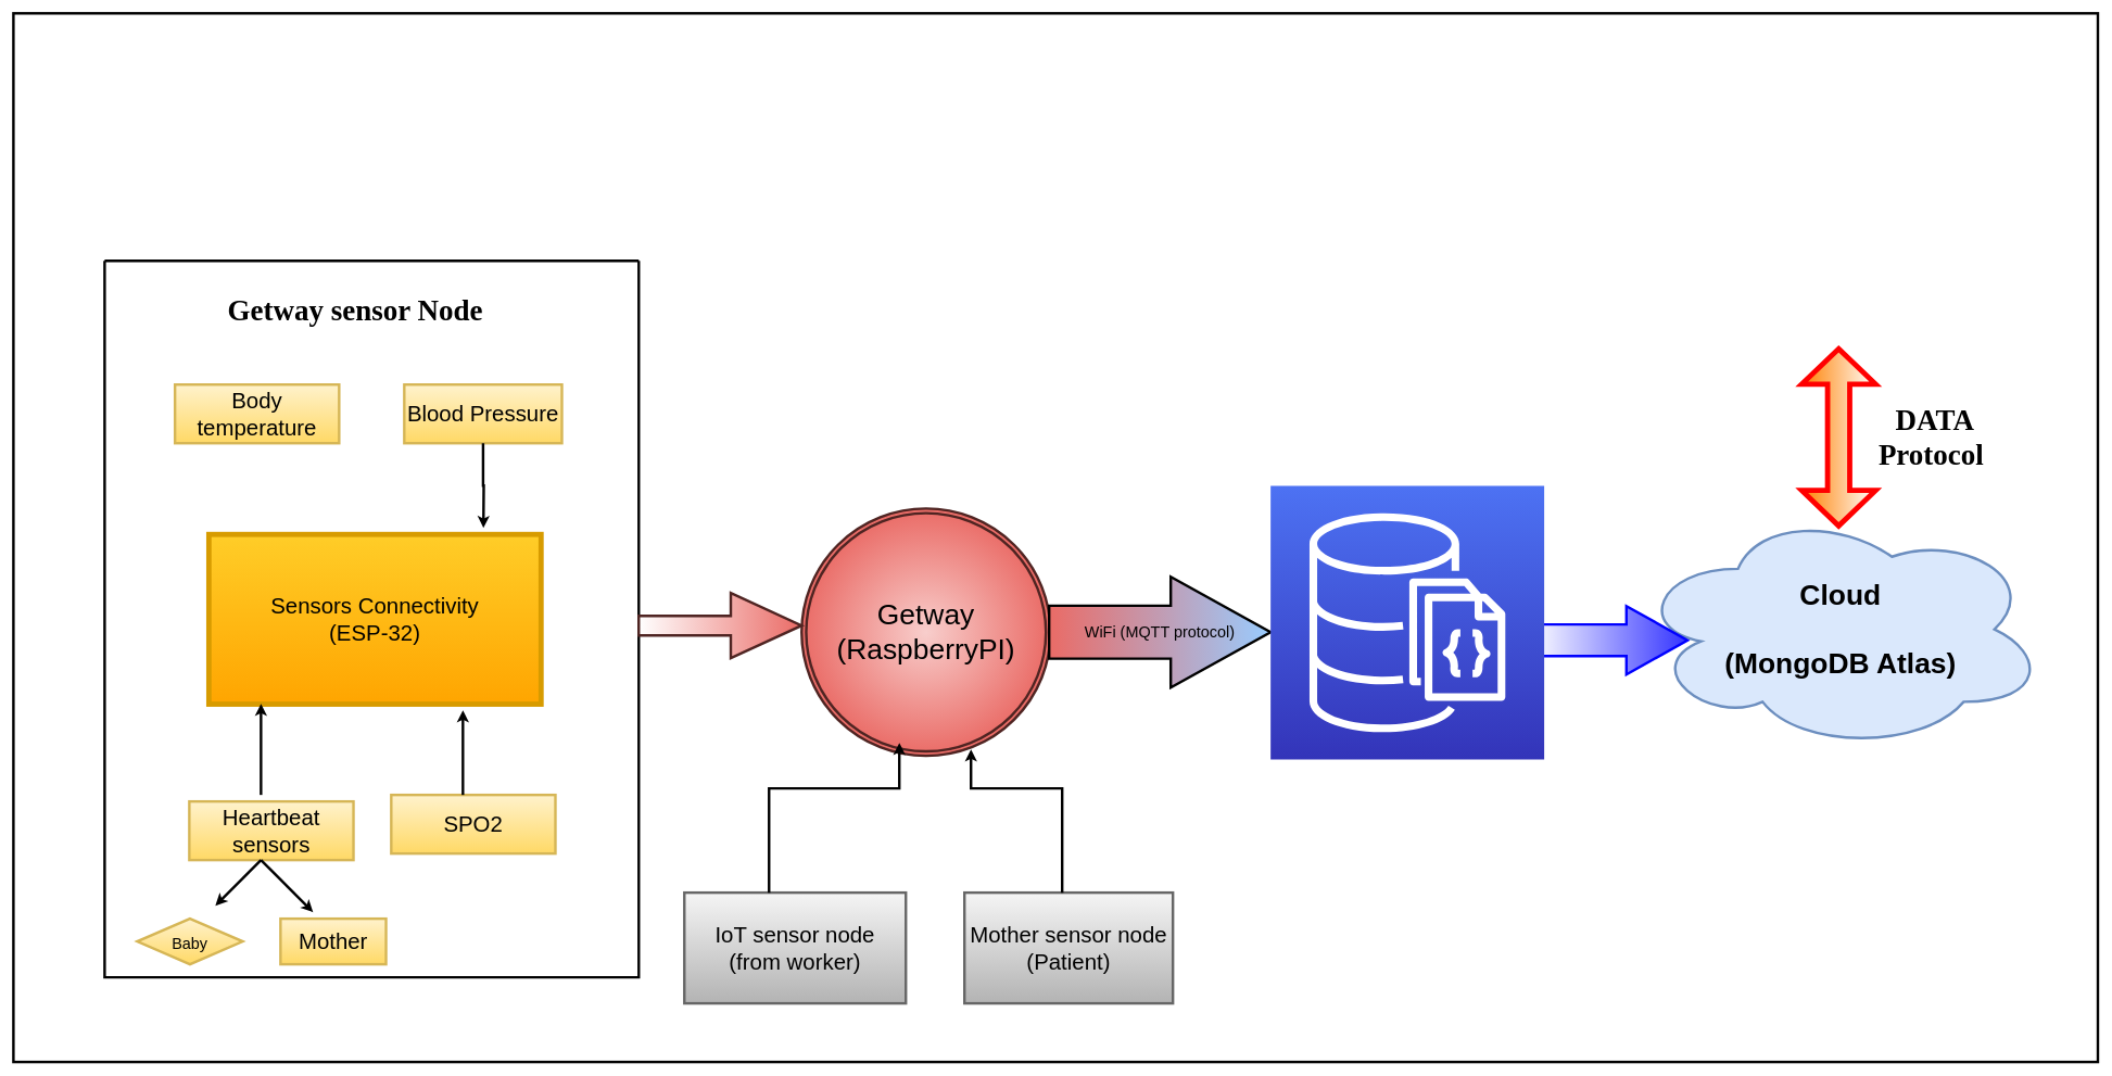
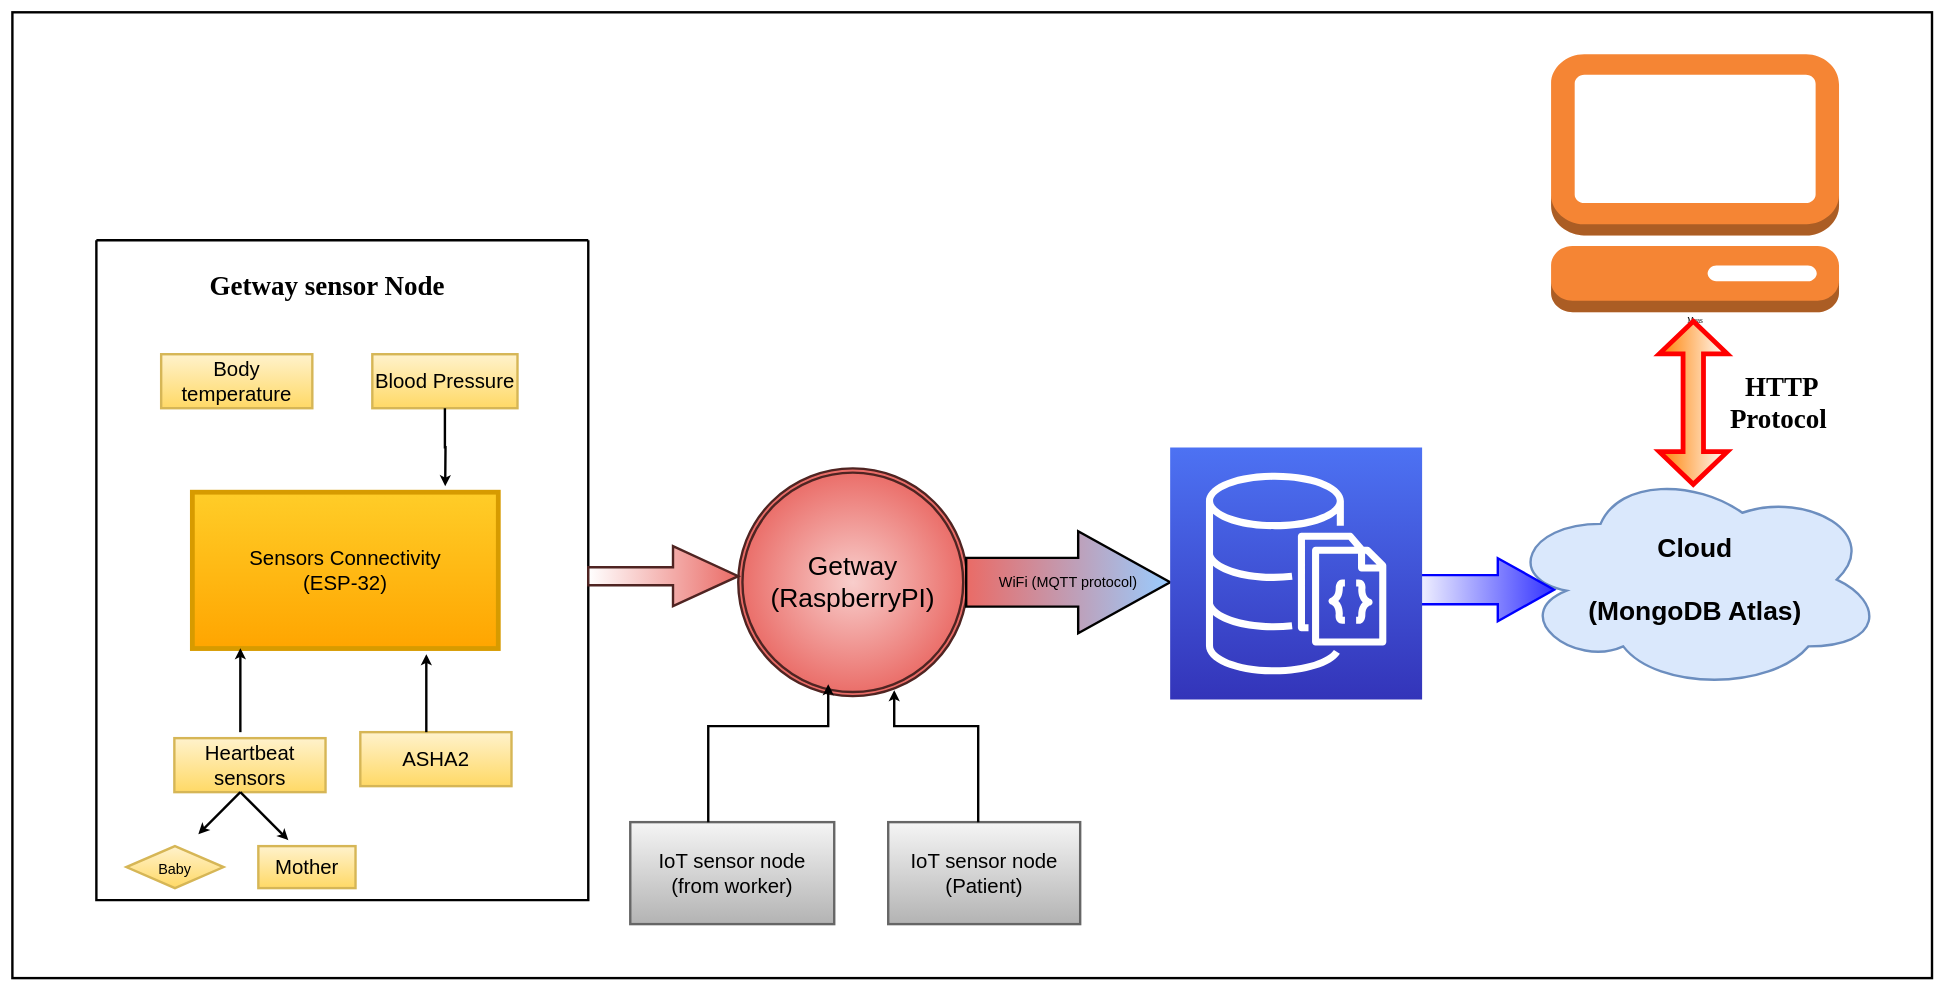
  <mxCell id="0" />
  <mxCell id="1" parent="0" />
  <mxCell id="2" value="FrontEnd&lt;br&gt;(Angular application)" style="rounded=1;whiteSpace=wrap;html=1;fontSize=24;strokeWidth=4;" parent="1" vertex="1"><mxGeometry x="180" y="480" width="280" height="270" as="geometry" /></mxCell>
  <mxCell id="3" value="Backend&lt;br&gt;(NodeJS, ExpressJS )" style="rounded=1;whiteSpace=wrap;html=1;fontSize=24;strokeWidth=4;" parent="1" vertex="1"><mxGeometry x="530" y="480" width="250" height="260" as="geometry" /></mxCell>
  <mxCell id="4" value="" style="edgeStyle=orthogonalEdgeStyle;rounded=0;orthogonalLoop=1;jettySize=auto;html=1;fontSize=24;strokeWidth=4;" parent="1" source="5" target="15" edge="1"><mxGeometry relative="1" as="geometry" /></mxCell>
  <mxCell id="5" value="DATABASE&lt;br&gt;(mongoDB)" style="shape=cylinder3;whiteSpace=wrap;html=1;boundedLbl=1;backgroundOutline=1;size=15;fontSize=24;strokeWidth=4;" parent="1" vertex="1"><mxGeometry x="890" y="480" width="260" height="240" as="geometry" /></mxCell>
  <mxCell id="6" value="Patient Data&lt;br&gt;" style="shape=cylinder3;whiteSpace=wrap;html=1;boundedLbl=1;backgroundOutline=1;size=15;fontSize=24;strokeWidth=4;" parent="1" vertex="1"><mxGeometry x="820" y="820" width="140" height="190" as="geometry" /></mxCell>
  <mxCell id="7" value="Data of Doctor, Hospitals,&lt;br&gt;Asha Workers" style="shape=cylinder3;whiteSpace=wrap;html=1;boundedLbl=1;backgroundOutline=1;size=15;fontSize=24;strokeWidth=4;" parent="1" vertex="1"><mxGeometry x="1140" y="820" width="140" height="190" as="geometry" /></mxCell>
  <mxCell id="8" value="" style="endArrow=classic;startArrow=classic;html=1;rounded=0;fontSize=24;entryX=0.5;entryY=1;entryDx=0;entryDy=0;entryPerimeter=0;exitX=0.5;exitY=0;exitDx=0;exitDy=0;exitPerimeter=0;strokeWidth=4;" parent="1" source="6" target="5" edge="1"><mxGeometry width="50" height="50" relative="1" as="geometry"><mxPoint x="850" y="870" as="sourcePoint" /><mxPoint x="900" y="820" as="targetPoint" /><Array as="points"><mxPoint x="890" y="760" /></Array></mxGeometry></mxCell>
  <mxCell id="9" value="" style="endArrow=classic;startArrow=classic;html=1;rounded=0;fontSize=24;exitX=0.5;exitY=0;exitDx=0;exitDy=0;exitPerimeter=0;entryX=0.5;entryY=1;entryDx=0;entryDy=0;entryPerimeter=0;strokeWidth=4;" parent="1" source="7" target="5" edge="1"><mxGeometry width="50" height="50" relative="1" as="geometry"><mxPoint x="850" y="870" as="sourcePoint" /><mxPoint x="900" y="820" as="targetPoint" /><Array as="points"><mxPoint x="1200" y="740" /></Array></mxGeometry></mxCell>
  <mxCell id="10" value="" style="shape=flexArrow;endArrow=classic;html=1;rounded=0;fontSize=24;endWidth=27.273;endSize=12.891;width=20;strokeWidth=4;" parent="1" edge="1"><mxGeometry width="50" height="50" relative="1" as="geometry"><mxPoint x="780" y="614.09" as="sourcePoint" /><mxPoint x="890" y="614.09" as="targetPoint" /><Array as="points" /></mxGeometry></mxCell>
  <mxCell id="11" value="" style="shape=flexArrow;endArrow=classic;html=1;rounded=0;fontSize=24;width=21.818;endSize=8.145;strokeWidth=4;" parent="1" edge="1"><mxGeometry width="50" height="50" relative="1" as="geometry"><mxPoint x="460" y="620" as="sourcePoint" /><mxPoint x="530" y="620" as="targetPoint" /><Array as="points"><mxPoint x="490" y="620" /></Array></mxGeometry></mxCell>
  <mxCell id="12" value="Data From Polyclinic" style="rounded=1;whiteSpace=wrap;html=1;fontSize=24;strokeWidth=4;" parent="1" vertex="1"><mxGeometry x="742" y="1090" width="330" height="130" as="geometry" /></mxCell>
  <mxCell id="13" value="" style="shape=flexArrow;endArrow=classic;html=1;rounded=0;fontSize=24;entryX=0.5;entryY=1;entryDx=0;entryDy=0;entryPerimeter=0;exitX=0.453;exitY=-0.006;exitDx=0;exitDy=0;exitPerimeter=0;strokeWidth=4;" parent="1" source="12" target="6" edge="1"><mxGeometry width="50" height="50" relative="1" as="geometry"><mxPoint x="865" y="1090" as="sourcePoint" /><mxPoint x="915" y="1040" as="targetPoint" /></mxGeometry></mxCell>
  <mxCell id="14" value="Data collected from ASHA WORKERS" style="rounded=0;whiteSpace=wrap;html=1;fontSize=24;strokeWidth=4;" parent="1" vertex="1"><mxGeometry x="750" y="1250" width="320" height="70" as="geometry" /></mxCell>
  <mxCell id="15" value="" style="shape=singleArrow;whiteSpace=wrap;html=1;arrowWidth=0.4;arrowSize=0.4;fontSize=24;strokeWidth=4;" parent="1" vertex="1"><mxGeometry x="1160" y="570" width="260" height="60" as="geometry" /></mxCell>
  <mxCell id="16" value="CLOUD AND DATA ANALYTICS" style="whiteSpace=wrap;html=1;aspect=fixed;fontSize=24;strokeWidth=4;" parent="1" vertex="1"><mxGeometry x="1420" y="480" width="250" height="250" as="geometry" /></mxCell>
  <mxCell id="17" value="" style="rounded=0;whiteSpace=wrap;html=1;strokeWidth=4;gradientColor=#ffffff;" vertex="1" parent="1"><mxGeometry x="20" y="20" width="3200" height="1610" as="geometry" /></mxCell>
  <mxCell id="18" value="&lt;font style=&quot;font-size: 34px&quot;&gt;Sensors Connectivity&lt;br&gt;(ESP-32)&lt;br&gt;&lt;/font&gt;" style="rounded=0;whiteSpace=wrap;html=1;strokeWidth=8;fillColor=#ffcd28;strokeColor=#d79b00;gradientDirection=south;gradientColor=#ffa500;" vertex="1" parent="1"><mxGeometry x="320" y="820" width="510" height="260.63" as="geometry" /></mxCell>
  <mxCell id="19" value="" style="endArrow=classic;html=1;rounded=0;fontSize=34;strokeWidth=4;" edge="1" parent="1"><mxGeometry width="50" height="50" relative="1" as="geometry"><mxPoint x="400" y="1220" as="sourcePoint" /><mxPoint x="400" y="1080" as="targetPoint" /></mxGeometry></mxCell>
- <mxCell id="20" value="SPO2" style="rounded=0;whiteSpace=wrap;html=1;fontSize=34;strokeWidth=4;fillColor=#fff2cc;strokeColor=#d6b656;gradientColor=#ffd966;" vertex="1" parent="1"><mxGeometry x="600" y="1220" width="252" height="90" as="geometry" /></mxCell>
+ <mxCell id="20" value="ASHA2" style="rounded=0;whiteSpace=wrap;html=1;fontSize=34;strokeWidth=4;fillColor=#fff2cc;strokeColor=#d6b656;gradientColor=#ffd966;" vertex="1" parent="1"><mxGeometry x="600" y="1220" width="252" height="90" as="geometry" /></mxCell>
  <mxCell id="21" value="Heartbeat sensors" style="rounded=0;whiteSpace=wrap;html=1;fontSize=34;strokeWidth=4;fillColor=#fff2cc;strokeColor=#d6b656;gradientColor=#ffd966;" vertex="1" parent="1"><mxGeometry x="290" y="1230" width="252" height="90" as="geometry" /></mxCell>
  <mxCell id="22" value="" style="endArrow=classic;html=1;rounded=0;fontSize=34;strokeWidth=4;" edge="1" parent="1"><mxGeometry width="50" height="50" relative="1" as="geometry"><mxPoint x="400" y="1320" as="sourcePoint" /><mxPoint x="330" y="1390" as="targetPoint" /></mxGeometry></mxCell>
  <mxCell id="23" value="" style="endArrow=classic;html=1;rounded=0;fontSize=34;strokeWidth=4;" edge="1" parent="1"><mxGeometry width="50" height="50" relative="1" as="geometry"><mxPoint x="400" y="1320" as="sourcePoint" /><mxPoint x="480" y="1400" as="targetPoint" /></mxGeometry></mxCell>
  <mxCell id="24" value="Mother" style="rounded=0;whiteSpace=wrap;html=1;fontSize=34;strokeWidth=4;fillColor=#fff2cc;strokeColor=#d6b656;gradientColor=#ffd966;" vertex="1" parent="1"><mxGeometry x="430" y="1410" width="162" height="70" as="geometry" /></mxCell>
  <mxCell id="25" value="&lt;font style=&quot;font-size: 44px&quot;&gt;Getway &lt;br&gt;(RaspberryPI&lt;/font&gt;&lt;font style=&quot;font-size: 44px&quot;&gt;)&lt;/font&gt;" style="ellipse;shape=doubleEllipse;whiteSpace=wrap;html=1;aspect=fixed;fontSize=24;fillColor=#f8cecc;strokeColor=#4F2422;strokeWidth=4;gradientColor=#ea6b66;gradientDirection=radial;" vertex="1" parent="1"><mxGeometry x="1230" y="780.3" width="382" height="379.7" as="geometry" /></mxCell>
  <mxCell id="26" value="&lt;b&gt;Cloud&lt;br&gt;&amp;nbsp;&lt;br&gt;(MongoDB Atlas)&lt;br&gt;&lt;/b&gt;" style="ellipse;shape=cloud;whiteSpace=wrap;html=1;fontSize=44;fillColor=#dae8fc;strokeColor=#6c8ebf;perimeterSpacing=1;strokeWidth=4;" vertex="1" parent="1"><mxGeometry x="2510" y="780" width="630" height="371.25" as="geometry" /></mxCell>
  <mxCell id="27" value="WiFi (MQTT protocol)" style="shape=singleArrow;whiteSpace=wrap;html=1;arrowWidth=0.478;arrowSize=0.451;fontSize=24;strokeWidth=4;gradientColor=#99CCFF;fillColor=#EA6B66;gradientDirection=east;" vertex="1" parent="1"><mxGeometry x="1610" y="885.15" width="340" height="170" as="geometry" /></mxCell>
  <mxCell id="28" value="IoT sensor node&lt;br&gt;(from worker)" style="rounded=0;whiteSpace=wrap;html=1;fontSize=34;strokeWidth=4;fillColor=#f5f5f5;gradientColor=#b3b3b3;strokeColor=#666666;" vertex="1" parent="1"><mxGeometry x="1050" y="1370" width="340" height="170" as="geometry" /></mxCell>
- <mxCell id="29" value="Mother sensor node&lt;br&gt;(Patient)" style="rounded=0;whiteSpace=wrap;html=1;fontSize=34;strokeWidth=4;fillColor=#f5f5f5;gradientColor=#b3b3b3;strokeColor=#666666;" vertex="1" parent="1"><mxGeometry x="1480" y="1370" width="320" height="170" as="geometry" /></mxCell>
+ <mxCell id="29" value="IoT sensor node&lt;br&gt;(Patient)" style="rounded=0;whiteSpace=wrap;html=1;fontSize=34;strokeWidth=4;fillColor=#f5f5f5;gradientColor=#b3b3b3;strokeColor=#666666;" vertex="1" parent="1"><mxGeometry x="1480" y="1370" width="320" height="170" as="geometry" /></mxCell>
  <mxCell id="30" value="" style="endArrow=classic;html=1;rounded=0;fontSize=34;strokeWidth=4;" edge="1" parent="1"><mxGeometry width="50" height="50" relative="1" as="geometry"><mxPoint x="1180" y="1370" as="sourcePoint" /><mxPoint x="1380" y="1140" as="targetPoint" /><Array as="points"><mxPoint x="1180" y="1210" /><mxPoint x="1380" y="1210" /></Array></mxGeometry></mxCell>
  <mxCell id="31" value="" style="endArrow=classic;html=1;rounded=0;fontSize=34;strokeWidth=4;" edge="1" parent="1"><mxGeometry width="50" height="50" relative="1" as="geometry"><mxPoint x="1630" y="1370" as="sourcePoint" /><mxPoint x="1490" y="1150" as="targetPoint" /><Array as="points"><mxPoint x="1630" y="1210" /><mxPoint x="1490" y="1210" /></Array></mxGeometry></mxCell>
  <mxCell id="32" value="" style="shape=singleArrow;whiteSpace=wrap;html=1;arrowWidth=0.463;arrowSize=0.391;fontSize=24;strokeWidth=4;strokeColor=#0000FF;gradientColor=#3333FF;gradientDirection=east;fillColor=default;" vertex="1" parent="1"><mxGeometry x="2350" y="930" width="240" height="105" as="geometry" /></mxCell>
  <mxCell id="33" value="" style="sketch=0;points=[[0,0,0],[0.25,0,0],[0.5,0,0],[0.75,0,0],[1,0,0],[0,1,0],[0.25,1,0],[0.5,1,0],[0.75,1,0],[1,1,0],[0,0.25,0],[0,0.5,0],[0,0.75,0],[1,0.25,0],[1,0.5,0],[1,0.75,0]];outlineConnect=0;fontColor=#232F3E;gradientColor=#4D72F3;gradientDirection=north;fillColor=#3334B9;strokeColor=#ffffff;dashed=0;verticalLabelPosition=bottom;verticalAlign=top;align=center;html=1;fontSize=12;fontStyle=0;aspect=fixed;shape=mxgraph.aws4.resourceIcon;resIcon=mxgraph.aws4.documentdb_with_mongodb_compatibility;strokeWidth=4;" vertex="1" parent="1"><mxGeometry x="1950" y="745.63" width="420" height="420" as="geometry" /></mxCell>
+ <mxCell id="34" value="Meas" style="outlineConnect=0;dashed=0;verticalLabelPosition=bottom;verticalAlign=top;align=center;html=1;shape=mxgraph.aws3.management_console;fillColor=#F58534;gradientColor=none;strokeWidth=4;fontFamily=Times New Roman;" vertex="1" parent="1"><mxGeometry x="2585" width="480" height="430" as="geometry" y="90" /></mxCell>
  <mxCell id="35" value="" style="shape=doubleArrow;whiteSpace=wrap;html=1;fontFamily=Times New Roman;strokeColor=#FF0000;strokeWidth=8;fillColor=#FF8000;gradientColor=#ffffff;gradientDirection=north;rotation=90;" vertex="1" parent="1"><mxGeometry x="2686.11" y="614.21" width="271.87" height="113.44" as="geometry" /></mxCell>
  <mxCell id="36" value="" style="swimlane;startSize=0;fontFamily=Times New Roman;strokeColor=#000000;strokeWidth=4;fillColor=#FF8000;gradientColor=#ffffff;gradientDirection=north;" vertex="1" parent="1"><mxGeometry x="160" y="400" width="820" height="1100" as="geometry" /></mxCell>
  <mxCell id="37" value="&lt;h1&gt;&lt;font style=&quot;font-size: 45px&quot;&gt;Getway sensor Node&lt;/font&gt;&lt;/h1&gt;" style="text;html=1;strokeColor=none;fillColor=none;align=center;verticalAlign=middle;whiteSpace=wrap;rounded=0;fontFamily=Times New Roman;" vertex="1" parent="36"><mxGeometry x="170" y="-70" width="430" height="290" as="geometry" /></mxCell>
  <mxCell id="38" value="Body temperature" style="rounded=0;whiteSpace=wrap;html=1;fontSize=34;strokeWidth=4;fillColor=#fff2cc;strokeColor=#d6b656;gradientColor=#ffd966;" vertex="1" parent="36"><mxGeometry x="108" y="190" width="252" height="90" as="geometry" /></mxCell>
  <mxCell id="39" value="Blood Pressure" style="rounded=0;whiteSpace=wrap;html=1;fontSize=34;strokeWidth=4;fillColor=#fff2cc;strokeColor=#d6b656;gradientColor=#ffd966;" vertex="1" parent="36"><mxGeometry x="460" y="190" width="242" height="90" as="geometry" /></mxCell>
  <mxCell id="40" value="&lt;font style=&quot;font-size: 24px&quot;&gt;Baby&lt;/font&gt;" style="rhombus;whiteSpace=wrap;html=1;fontSize=34;strokeWidth=4;fillColor=#fff2cc;strokeColor=#d6b656;gradientColor=#ffd966;" vertex="1" parent="36"><mxGeometry x="50" y="1010" width="162" height="70" as="geometry" /></mxCell>
- <mxCell id="41" value="&lt;b&gt;DATA Protocol&amp;nbsp;&lt;/b&gt;" style="text;html=1;strokeColor=none;fillColor=none;align=center;verticalAlign=middle;whiteSpace=wrap;rounded=0;fontFamily=Times New Roman;fontSize=45;" vertex="1" parent="1"><mxGeometry x="2840" y="655.93" width="260" height="30" as="geometry" /></mxCell>
+ <mxCell id="41" value="&lt;b&gt;HTTP Protocol&amp;nbsp;&lt;/b&gt;" style="text;html=1;strokeColor=none;fillColor=none;align=center;verticalAlign=middle;whiteSpace=wrap;rounded=0;fontFamily=Times New Roman;fontSize=45;" vertex="1" parent="1"><mxGeometry x="2840" y="655.93" width="260" height="30" as="geometry" /></mxCell>
  <mxCell id="42" value="" style="shape=singleArrow;whiteSpace=wrap;html=1;fontFamily=Times New Roman;fontSize=45;strokeColor=#4F2422;strokeWidth=4;fillColor=#FFFFFF;gradientColor=#EA6B66;gradientDirection=east;arrowWidth=0.3;arrowSize=0.435;" vertex="1" parent="1"><mxGeometry x="980" y="910" width="250" height="100" as="geometry" /></mxCell>
  <mxCell id="43" value="" style="endArrow=classic;html=1;rounded=0;fontFamily=Times New Roman;fontSize=45;strokeWidth=4;" edge="1" parent="1"><mxGeometry width="50" height="50" relative="1" as="geometry"><mxPoint x="710" y="1220" as="sourcePoint" /><mxPoint x="710" y="1090" as="targetPoint" /></mxGeometry></mxCell>
  <mxCell id="44" style="edgeStyle=orthogonalEdgeStyle;rounded=0;orthogonalLoop=1;jettySize=auto;html=1;exitX=0.5;exitY=1;exitDx=0;exitDy=0;fontFamily=Times New Roman;fontSize=45;strokeWidth=4;" edge="1" parent="1" source="39"><mxGeometry relative="1" as="geometry"><mxPoint x="741.5" y="810" as="targetPoint" /></mxGeometry></mxCell>
